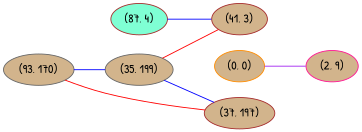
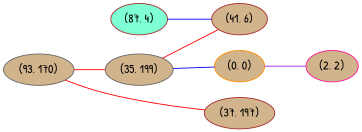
  graph {
    fontname="Patrick Hand"
    rankdir=LR
    node [color=brown fillcolor=tan fontname="Patrick Hand" style=filled]
    edge [color=blue fontname="Patrick Hand" weight=3]
    "(87, 4)" [fillcolor=aquamarine]
-   "(41, 6)" [label="(41, 3)"]
-   "(2, 2)" [color=deeppink label="(2, 9)"]
+   "(41, 6)"
+   "(2, 2)" [color=deeppink]
    "(0, 0)" [color=darkorange]
    "(93, 170)" [color=gray40]
    "(35, 199)" [color=gray40]
    n7 [label="(37, 197)"]
    "(87, 4)" -- "(41, 6)"
    "(0, 0)" -- "(2, 2)" [color=purple weight=4]
-   "(93, 170)" -- "(35, 199)"
+   "(93, 170)" -- "(35, 199)" [color=red]
    "(93, 170)" -- n7 [color=red weight=1]
    "(35, 199)" -- "(41, 6)" [color=red weight=1]
-   "(35, 199)" -- n7
+   "(35, 199)" -- "(0, 0)"
  }
